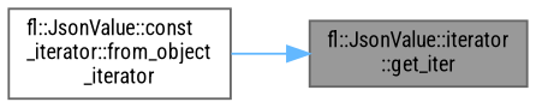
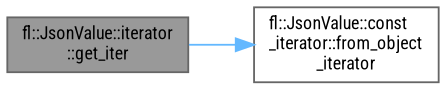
  digraph {
    rankdir=RL
    fontname="Roboto Condensed"
    node [fontname="Roboto Condensed" fontsize=10 shape=box style=filled]
    n1 [color=gray40 fillcolor=grey60 fontcolor=black height=0.2 label="fl::JsonValue::iterator\l::get_iter" width=0.4]
    n2 [color=grey40 fillcolor=white height=0.2 label="fl::JsonValue::const\l_iterator::from_object\l_iterator" width=0.4]
-   n1 -> n2 [color=steelblue1 dir=back fontname="Roboto Condensed" fontsize=10 labelfontname=Helvetica labelfontsize=10 style=solid]
+   n2 -> n1 [color=steelblue1 dir=back fontname="Roboto Condensed" fontsize=10 labelfontname=Helvetica labelfontsize=10 style=solid]
  }
